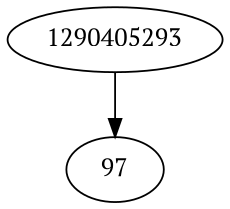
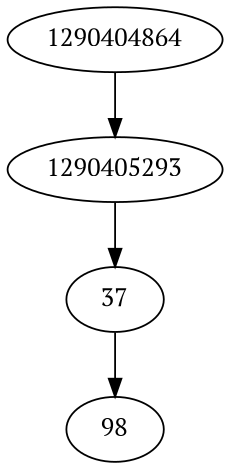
  strict digraph {
    fontname="PT Serif"
    node [fontname="PT Serif"]
    edge [fontname="PT Serif"]
+   1290404864
    1290405293
-   97
+   97 [label=37]
+   98
+   1290404864 -> 1290405293
    1290405293 -> 97
+   97 -> 98
  }
